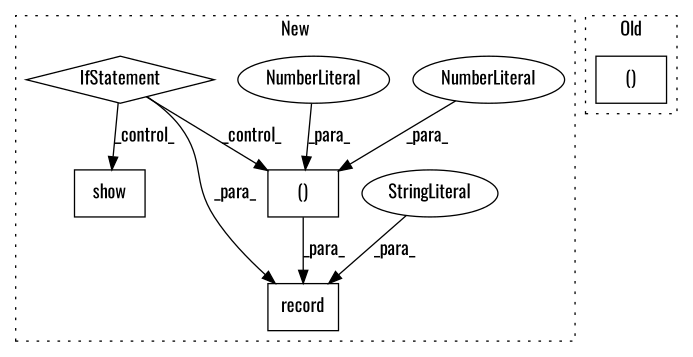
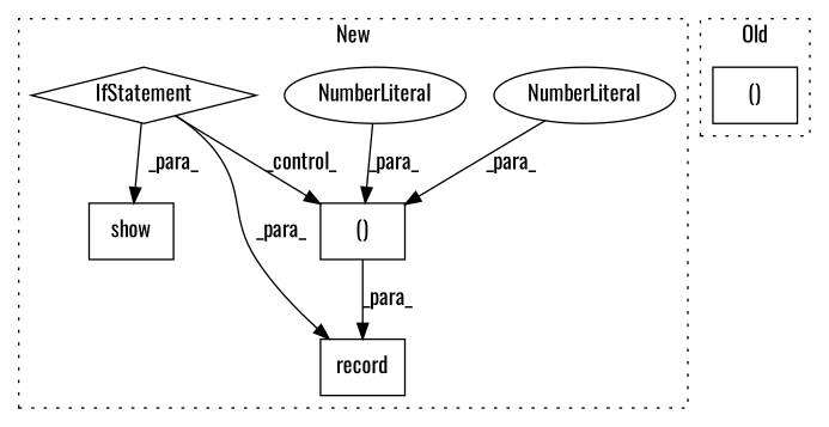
  digraph {
    fontname=Oswald
    node [a=32 fontname=Oswald l=19 s=3322 shape=box]
    edge [fontname=Oswald]
    n1 [l="7,2" label=record s="3271,3341"]
    n2 [a=106 label="()"]
    n3 [a=34 l=3 label=NumberLiteral shape=ellipse]
    n4 [a=34 l=3 label=NumberLiteral s=3338 shape=ellipse]
-   n5 [a=45 l=34 label=StringLiteral s=3280 shape=ellipse]
    n6 [a=25 l="4,2" label=IfStatement s="3142,3155" shape=diamond]
    n7 [l="5,1" label=show s="3385,3391"]
    n8 [a=106 label="()" s=3189]
    subgraph cluster_1 {
      label=New
      style=dotted
      n1
      n2
      n3
      n4
-     n5
      n6
      n7
    }
    subgraph cluster_2 {
      label=Old
      style=dotted
      n8
    }
    n2 -> n1 [label=_para_]
    n3 -> n2 [label=_para_]
    n4 -> n2 [label=_para_]
-   n5 -> n1 [label=_para_]
    n6 -> n1 [label=_para_]
    n6 -> n2 [label=_control_]
-   n6 -> n7 [label=_control_]
+   n6 -> n7 [label=_para_]
  }
